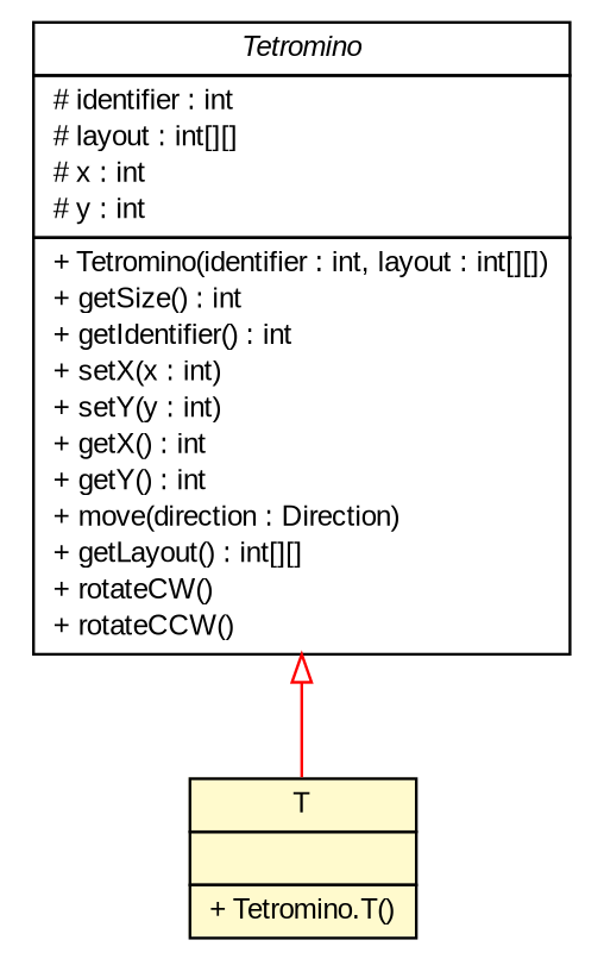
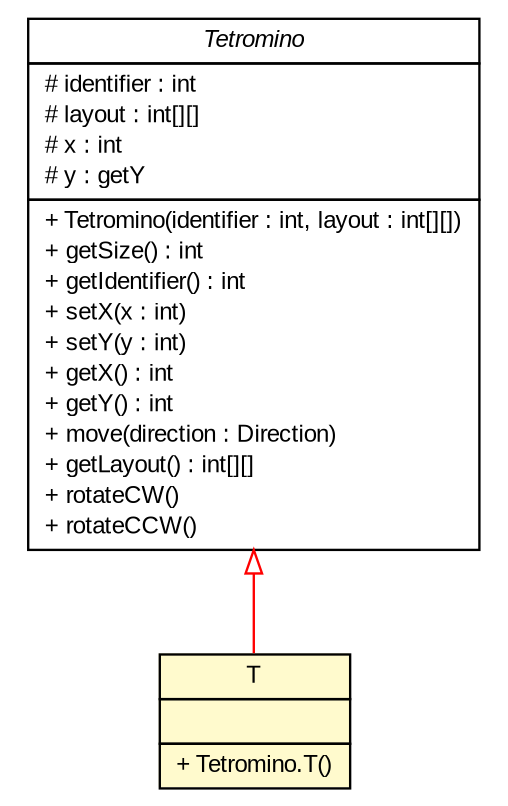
  digraph {
    nodesep=0.25
    ranksep=0.5
    node [fontcolor=black fontname=arial fontsize=10.0 shape=plaintext]
-   n1 [label=<<table title="com.github.tilastokeskus.matertis.core.Tetromino" border="0" cellborder="1" cellspacing="0" cellpadding="2" port="p" href="./Tetromino.html"> 		<tr><td><table border="0" cellspacing="0" cellpadding="1"> <tr><td align="center" balign="center"><font face="arial italic"> Tetromino </font></td></tr> 		</table></td></tr> 		<tr><td><table border="0" cellspacing="0" cellpadding="1"> <tr><td align="left" balign="left"> # identifier : int </td></tr> <tr><td align="left" balign="left"> # layout : int[][] </td></tr> <tr><td align="left" balign="left"> # x : int </td></tr> <tr><td align="left" balign="left"> # y : int </td></tr> 		</table></td></tr> 		<tr><td><table border="0" cellspacing="0" cellpadding="1"> <tr><td align="left" balign="left"> + Tetromino(identifier : int, layout : int[][]) </td></tr> <tr><td align="left" balign="left"> + getSize() : int </td></tr> <tr><td align="left" balign="left"> + getIdentifier() : int </td></tr> <tr><td align="left" balign="left"> + setX(x : int) </td></tr> <tr><td align="left" balign="left"> + setY(y : int) </td></tr> <tr><td align="left" balign="left"> + getX() : int </td></tr> <tr><td align="left" balign="left"> + getY() : int </td></tr> <tr><td align="left" balign="left"> + move(direction : Direction) </td></tr> <tr><td align="left" balign="left"> + getLayout() : int[][] </td></tr> <tr><td align="left" balign="left"> + rotateCW() </td></tr> <tr><td align="left" balign="left"> + rotateCCW() </td></tr> 		</table></td></tr> 		</table>>]
+   n1 [label=<<table title="com.github.tilastokeskus.matertis.core.Tetromino" border="0" cellborder="1" cellspacing="0" cellpadding="2" port="p" href="./Tetromino.html"> 		<tr><td><table border="0" cellspacing="0" cellpadding="1"> <tr><td align="center" balign="center"><font face="arial italic"> Tetromino </font></td></tr> 		</table></td></tr> 		<tr><td><table border="0" cellspacing="0" cellpadding="1"> <tr><td align="left" balign="left"> # identifier : int </td></tr> <tr><td align="left" balign="left"> # layout : int[][] </td></tr> <tr><td align="left" balign="left"> # x : int </td></tr> <tr><td align="left" balign="left"> # y : getY </td></tr> 		</table></td></tr> 		<tr><td><table border="0" cellspacing="0" cellpadding="1"> <tr><td align="left" balign="left"> + Tetromino(identifier : int, layout : int[][]) </td></tr> <tr><td align="left" balign="left"> + getSize() : int </td></tr> <tr><td align="left" balign="left"> + getIdentifier() : int </td></tr> <tr><td align="left" balign="left"> + setX(x : int) </td></tr> <tr><td align="left" balign="left"> + setY(y : int) </td></tr> <tr><td align="left" balign="left"> + getX() : int </td></tr> <tr><td align="left" balign="left"> + getY() : int </td></tr> <tr><td align="left" balign="left"> + move(direction : Direction) </td></tr> <tr><td align="left" balign="left"> + getLayout() : int[][] </td></tr> <tr><td align="left" balign="left"> + rotateCW() </td></tr> <tr><td align="left" balign="left"> + rotateCCW() </td></tr> 		</table></td></tr> 		</table>>]
    n2 [label=<<table title="com.github.tilastokeskus.matertis.core.Tetromino.T" border="0" cellborder="1" cellspacing="0" cellpadding="2" port="p" bgcolor="lemonChiffon" href="./Tetromino.T.html"> 		<tr><td><table border="0" cellspacing="0" cellpadding="1"> <tr><td align="center" balign="center"> T </td></tr> 		</table></td></tr> 		<tr><td><table border="0" cellspacing="0" cellpadding="1"> <tr><td align="left" balign="left">  </td></tr> 		</table></td></tr> 		<tr><td><table border="0" cellspacing="0" cellpadding="1"> <tr><td align="left" balign="left"> + Tetromino.T() </td></tr> 		</table></td></tr> 		</table>>]
    n1 -> n2 [arrowtail=empty dir=back fontname=arial fontsize=10 headport=p labelfontname=arial labelfontsize=10 tailport=p color=red]
  }
